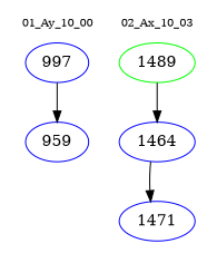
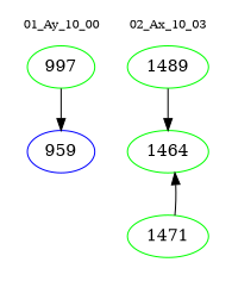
  digraph {
    node [color=blue]
    edge [color=black]
-   n1 [label=997]
+   n1 [color=green label=997]
    n2 [label=959]
    n3 [color=green label=1489]
-   n4 [label=1464]
-   n5 [label=1471]
+   n4 [color=green label=1464]
+   n5 [color=green label=1471]
    subgraph cluster_1 {
      color=white
      fontsize=10
      label="01_Ay_10_00"
      n1
      n2
    }
    subgraph cluster_2 {
      color=white
      fontsize=10
      label="02_Ax_10_03"
      n3
      n4
      n5
    }
    n1 -> n2
    n3 -> n4
-   n4 -> n5
+   n5 -> n4
  }
